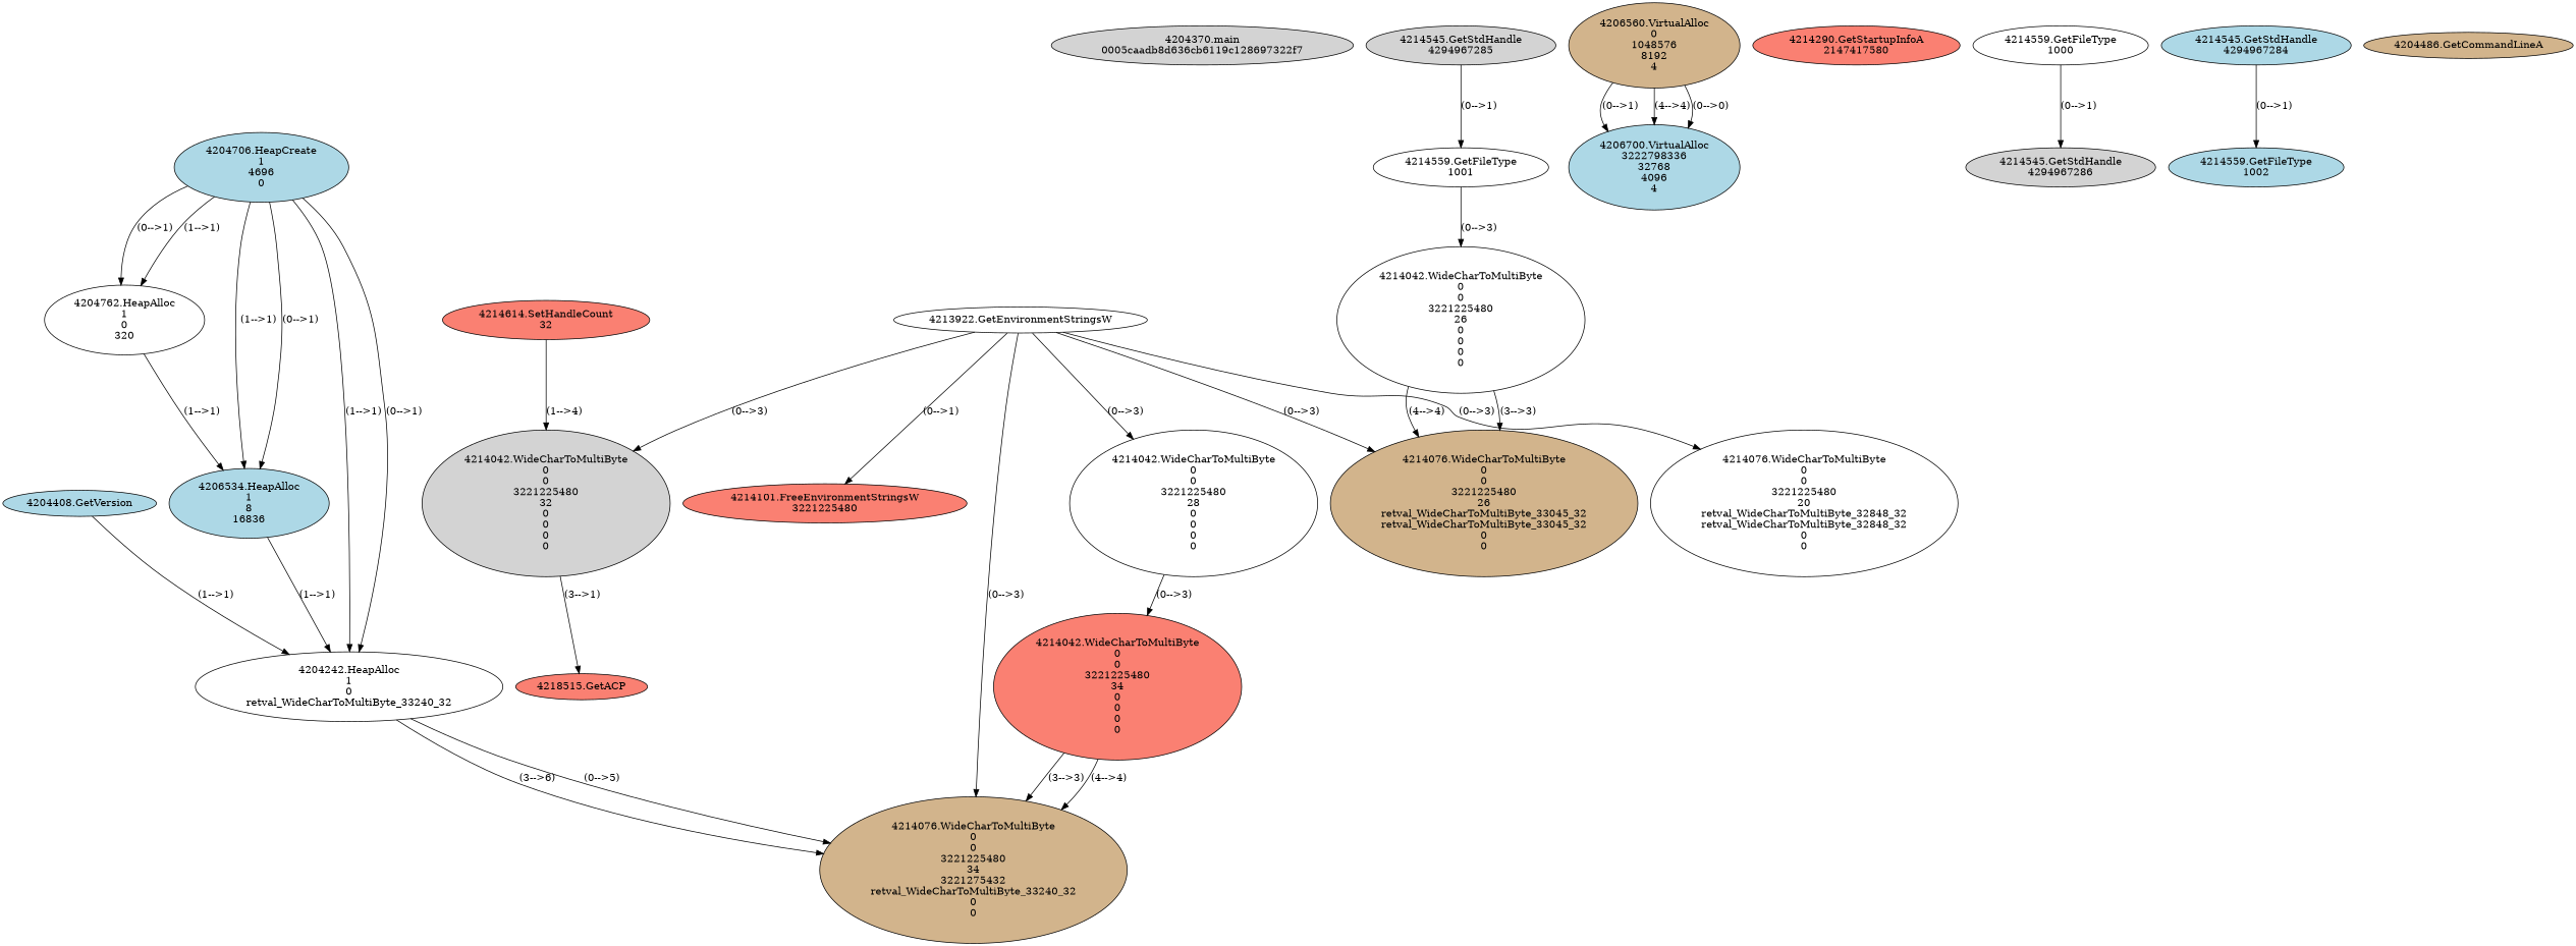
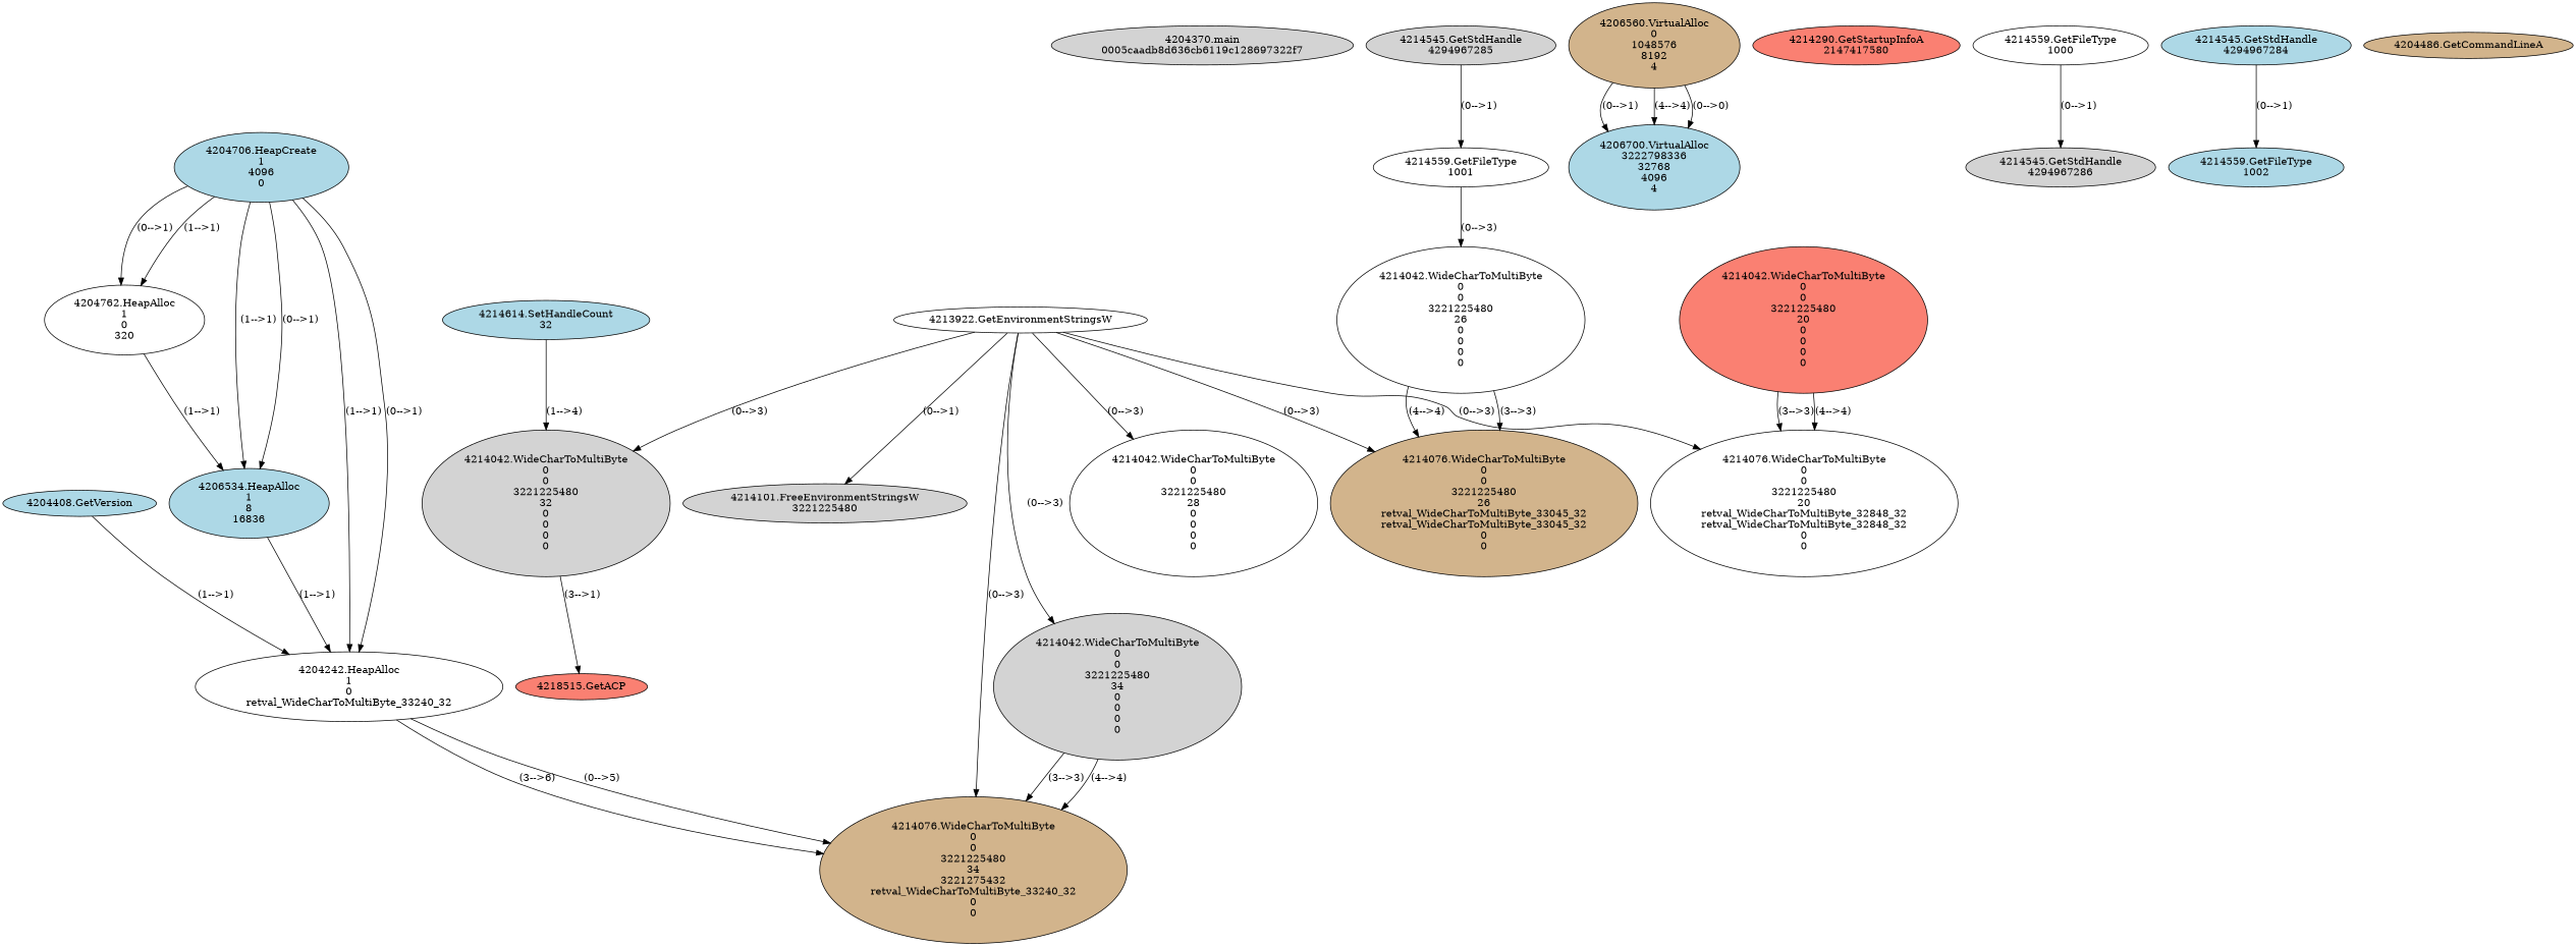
  digraph {
    fontname="DejaVu Serif"
    node [fillcolor=white fontname="DejaVu Serif" style=filled]
    edge [fontname="DejaVu Serif"]
    n1 [fillcolor=lightgrey label="4204370.main\n0005caadb8d636cb6119c128697322f7"]
    n2 [fillcolor=lightblue label="4204408.GetVersion\n"]
    n3 [label="4204242.HeapAlloc\n1\n0\nretval_WideCharToMultiByte_33240_32"]
-   n4 [fillcolor=lightblue label="4204706.HeapCreate\n1\n4696\n0"]
+   n4 [fillcolor=lightblue label="4204706.HeapCreate\n1\n4096\n0"]
    n5 [label="4204762.HeapAlloc\n1\n0\n320"]
    n6 [fillcolor=lightblue label="4206534.HeapAlloc\n1\n8\n16836"]
    n7 [fillcolor=lightblue label="4206700.VirtualAlloc\n3222798336\n32768\n4096\n4"]
    n8 [fillcolor=tan label="4214076.WideCharToMultiByte\n0\n0\n3221225480\n34\n3221275432\nretval_WideCharToMultiByte_33240_32\n0\n0"]
    n9 [fillcolor=tan label="4206560.VirtualAlloc\n0\n1048576\n8192\n4"]
    n10 [fillcolor=salmon label="4214290.GetStartupInfoA\n2147417580"]
    n11 [fillcolor=lightgrey label="4214545.GetStdHandle\n4294967286"]
    n12 [label="4214559.GetFileType\n1000"]
    n13 [fillcolor=lightgrey label="4214545.GetStdHandle\n4294967285"]
    n14 [label="4214559.GetFileType\n1001"]
    n15 [label="4214042.WideCharToMultiByte\n0\n0\n3221225480\n26\n0\n0\n0\n0"]
    n16 [fillcolor=lightblue label="4214545.GetStdHandle\n4294967284"]
    n17 [fillcolor=lightblue label="4214559.GetFileType\n1002"]
-   n18 [fillcolor=salmon label="4214614.SetHandleCount\n32"]
+   n18 [fillcolor=lightblue label="4214614.SetHandleCount\n32"]
    n19 [fillcolor=lightgrey label="4214042.WideCharToMultiByte\n0\n0\n3221225480\n32\n0\n0\n0\n0"]
    n20 [fillcolor=salmon label="4218515.GetACP\n"]
    n21 [fillcolor=tan label="4204486.GetCommandLineA\n"]
    n22 [label="4213922.GetEnvironmentStringsW\n"]
-   n23 [fillcolor=salmon label="4214101.FreeEnvironmentStringsW\n3221225480"]
-   n24 [fillcolor=salmon label="4214042.WideCharToMultiByte\n0\n0\n3221225480\n34\n0\n0\n0\n0"]
+   n23 [fillcolor=lightgrey label="4214101.FreeEnvironmentStringsW\n3221225480"]
+   n24 [fillcolor=lightgrey label="4214042.WideCharToMultiByte\n0\n0\n3221225480\n34\n0\n0\n0\n0"]
    n25 [fillcolor=tan label="4214076.WideCharToMultiByte\n0\n0\n3221225480\n26\nretval_WideCharToMultiByte_33045_32\nretval_WideCharToMultiByte_33045_32\n0\n0"]
    n26 [label="4214042.WideCharToMultiByte\n0\n0\n3221225480\n28\n0\n0\n0\n0"]
    n27 [label="4214076.WideCharToMultiByte\n0\n0\n3221225480\n20\nretval_WideCharToMultiByte_32848_32\nretval_WideCharToMultiByte_32848_32\n0\n0"]
+   n28 [fillcolor=salmon label="4214042.WideCharToMultiByte\n0\n0\n3221225480\n20\n0\n0\n0\n0"]
    n2 -> n3 [label="(1-->1)"]
    n3 -> n8 [label="(0-->5)"]
    n3 -> n8 [label="(3-->6)"]
    n4 -> n3 [label="(1-->1)"]
    n4 -> n3 [label="(0-->1)"]
    n4 -> n5 [label="(1-->1)"]
    n4 -> n5 [label="(0-->1)"]
    n4 -> n6 [label="(1-->1)"]
    n4 -> n6 [label="(0-->1)"]
    n5 -> n6 [label="(1-->1)"]
    n6 -> n3 [label="(1-->1)"]
    n9 -> n7 [label="(0-->1)"]
    n9 -> n7 [label="(4-->4)"]
    n9 -> n7 [label="(0-->0)"]
    n12 -> n11 [label="(0-->1)"]
    n13 -> n14 [label="(0-->1)"]
    n14 -> n15 [label="(0-->3)"]
    n15 -> n25 [label="(3-->3)"]
    n15 -> n25 [label="(4-->4)"]
    n16 -> n17 [label="(0-->1)"]
    n18 -> n19 [label="(1-->4)"]
    n19 -> n20 [label="(3-->1)"]
    n22 -> n8 [label="(0-->3)"]
    n22 -> n19 [label="(0-->3)"]
    n22 -> n23 [label="(0-->1)"]
-   n26 -> n24 [label="(0-->3)"]
+   n22 -> n24 [label="(0-->3)"]
    n22 -> n25 [label="(0-->3)"]
    n22 -> n26 [label="(0-->3)"]
    n22 -> n27 [label="(0-->3)"]
    n24 -> n8 [label="(3-->3)"]
    n24 -> n8 [label="(4-->4)"]
+   n28 -> n27 [label="(3-->3)"]
+   n28 -> n27 [label="(4-->4)"]
  }
